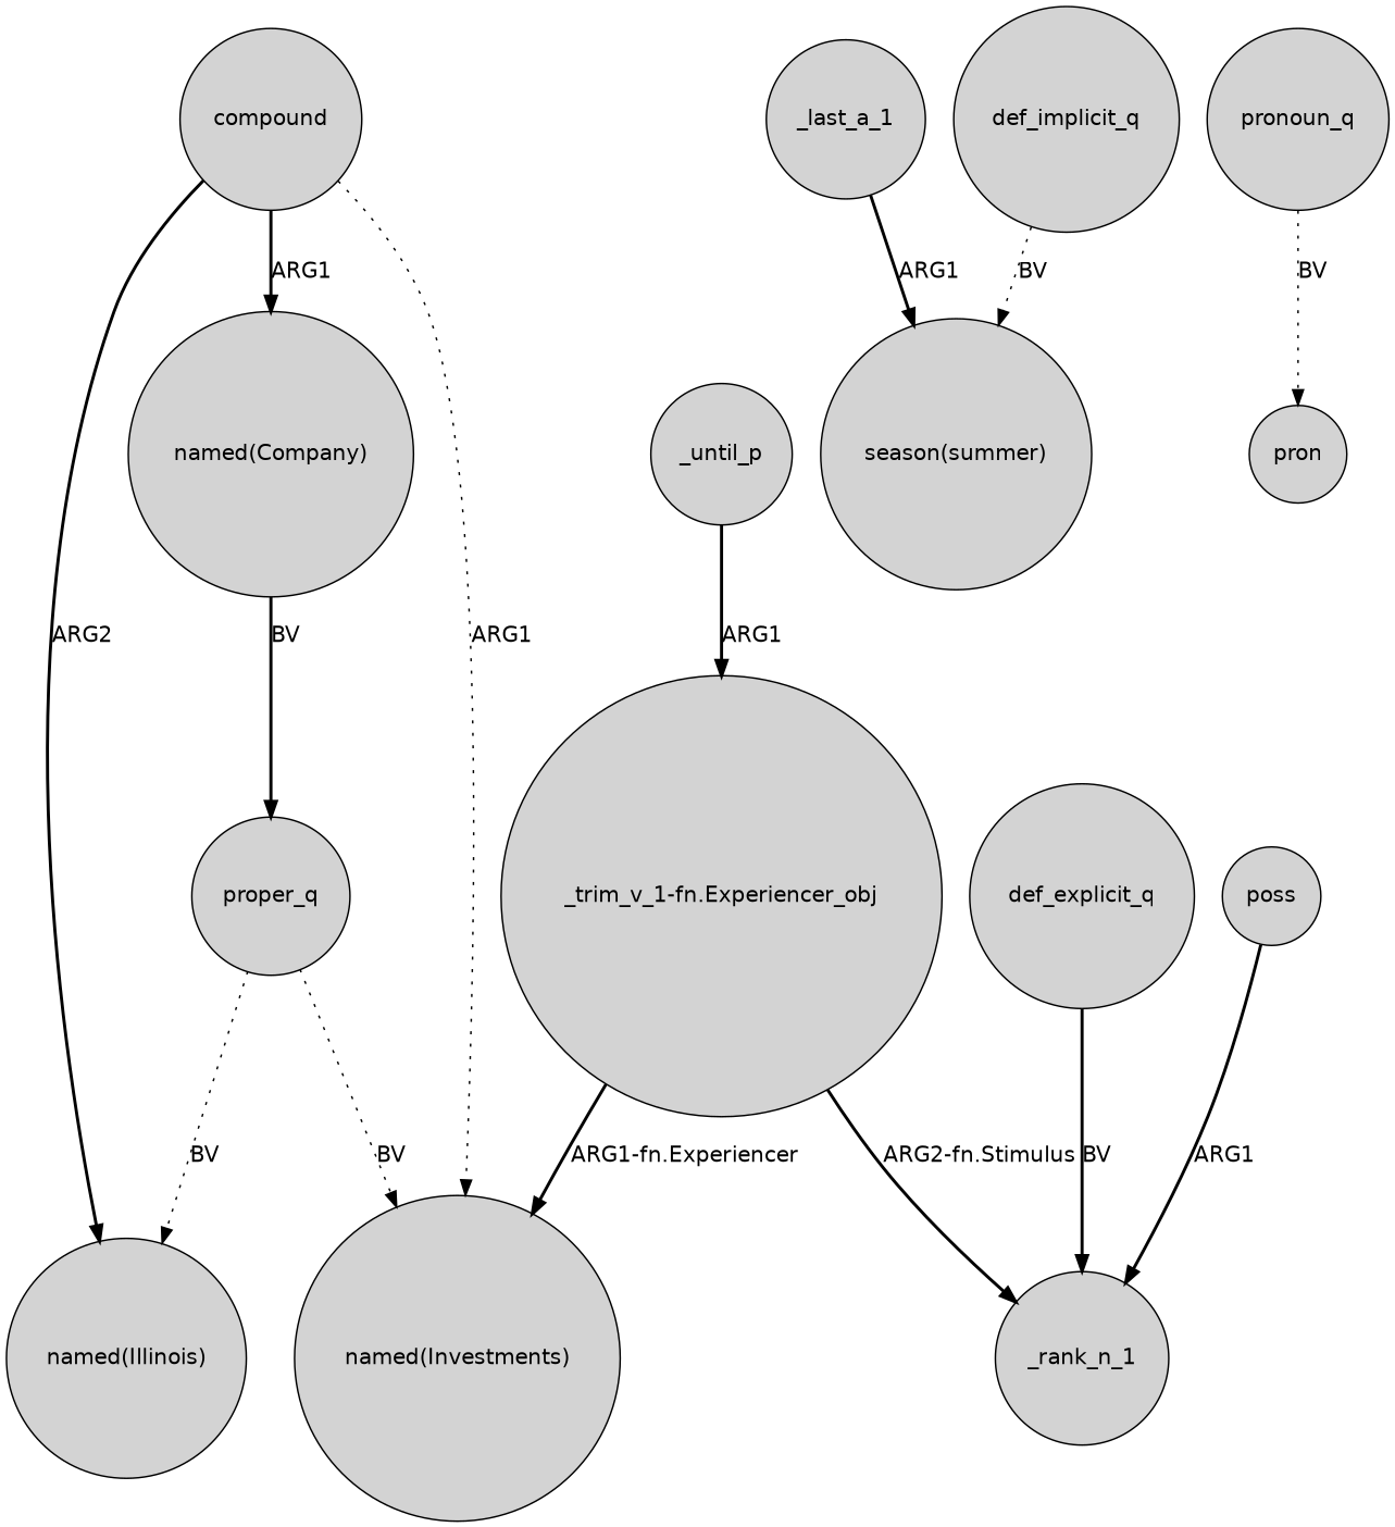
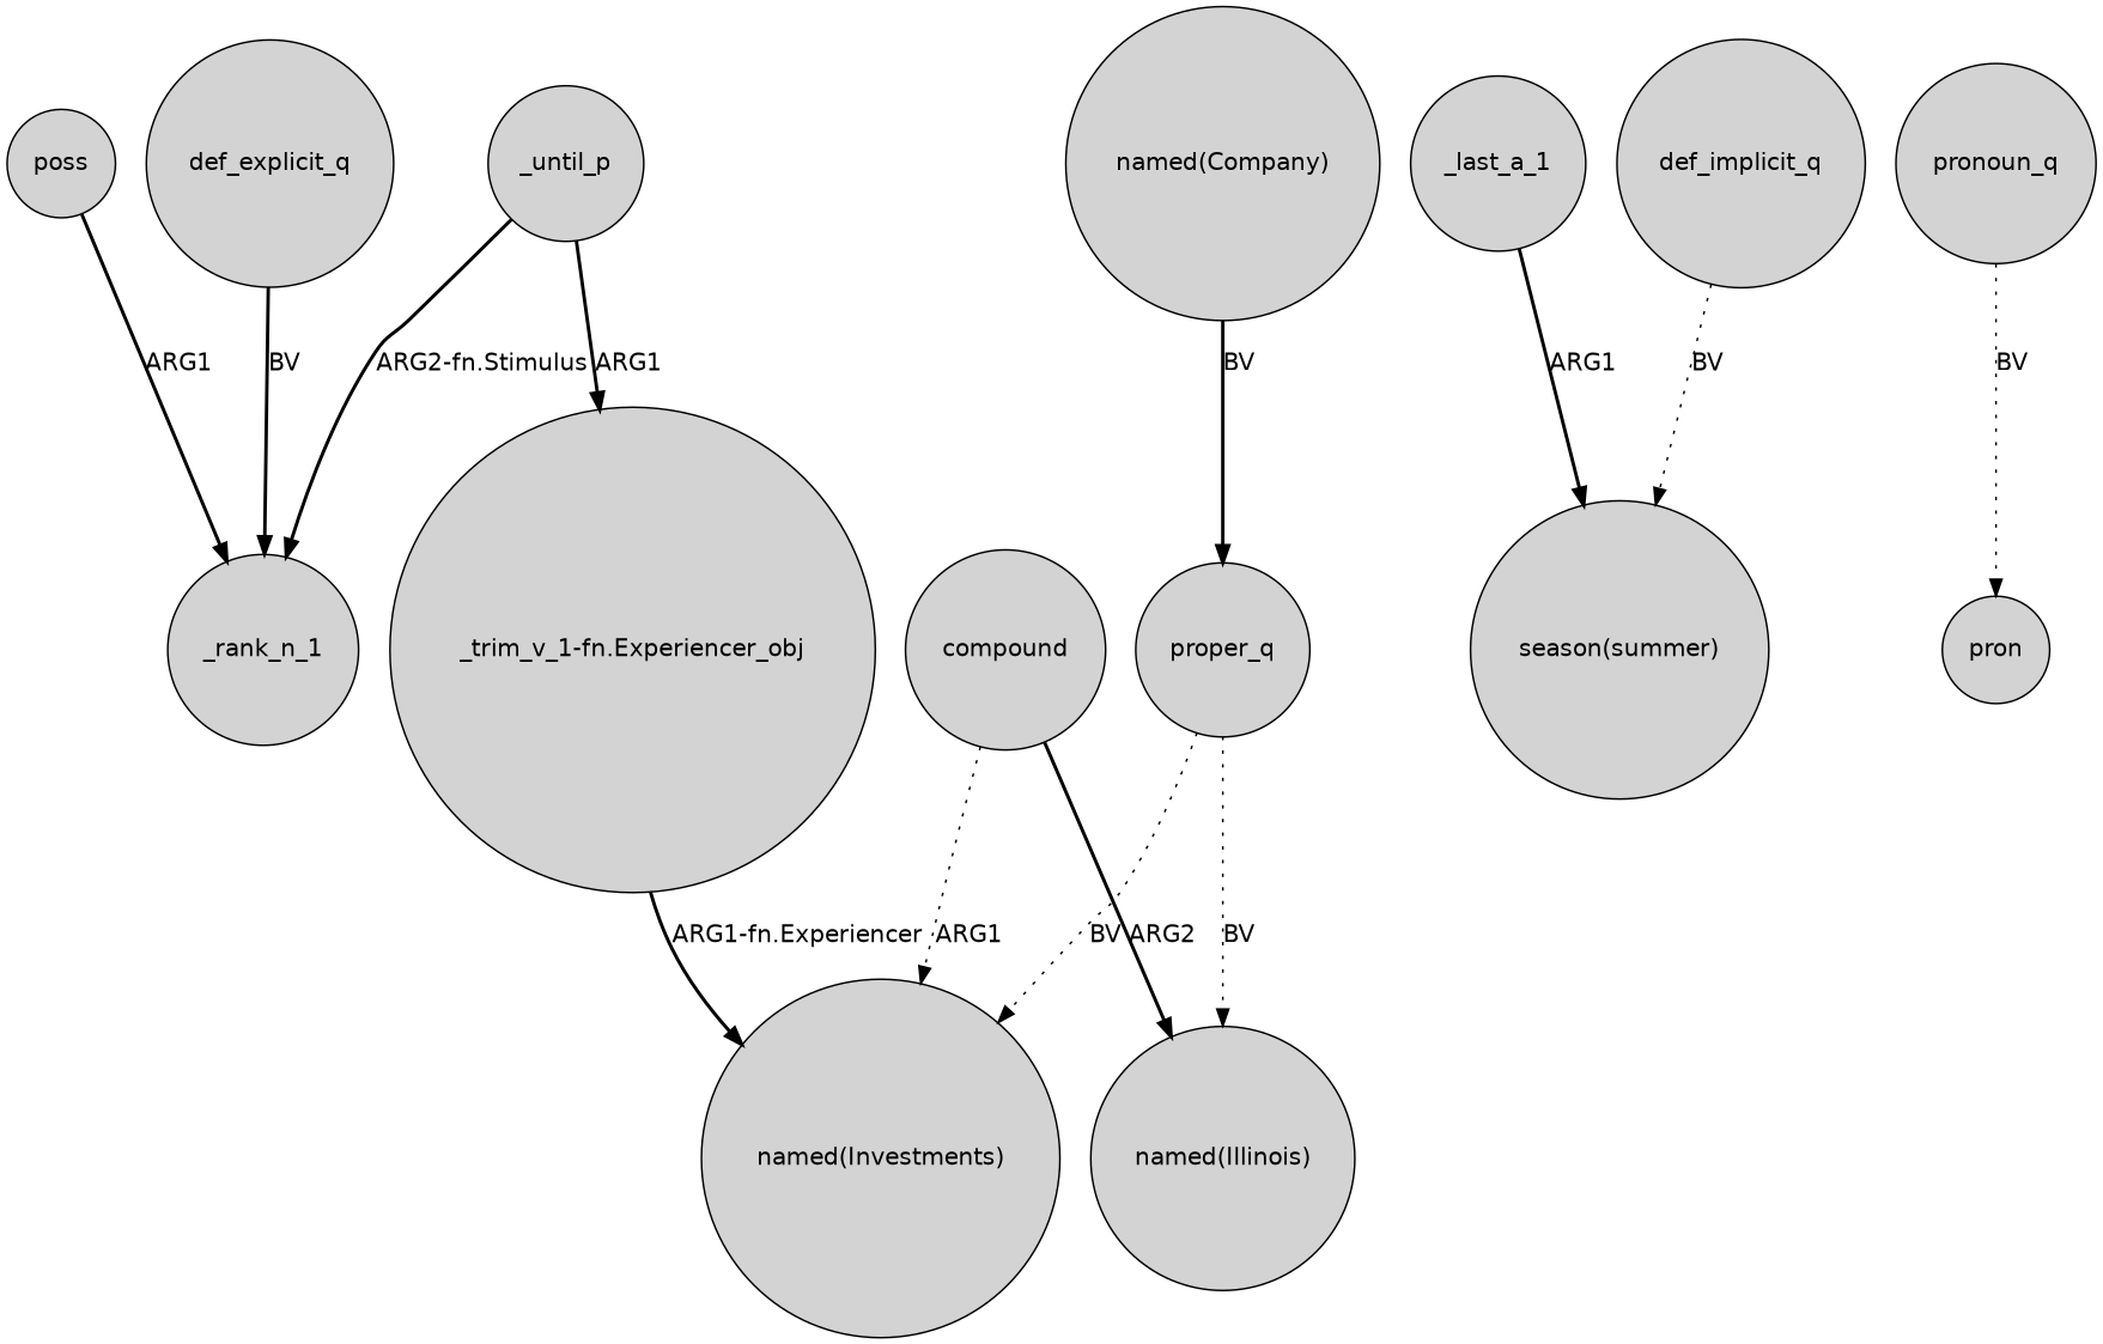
  digraph {
    fontname="DejaVu Sans"
    node [fontname="DejaVu Sans" shape=circle style=filled]
    edge [fontname="DejaVu Sans" style=bold]
    poss
    _rank_n_1
    "_trim_v_1-fn.Experiencer_obj"
    "named(Investments)"
    _until_p
    proper_q
    "named(Illinois)"
    "named(Company)"
    compound
    _last_a_1
    "season(summer)"
    def_explicit_q
    def_implicit_q
    pronoun_q
    pron
    poss -> _rank_n_1 [label=ARG1]
-   "_trim_v_1-fn.Experiencer_obj" -> _rank_n_1 [label="ARG2-fn.Stimulus"]
+   _until_p -> _rank_n_1 [label="ARG2-fn.Stimulus"]
    "_trim_v_1-fn.Experiencer_obj" -> "named(Investments)" [label="ARG1-fn.Experiencer"]
    _until_p -> "_trim_v_1-fn.Experiencer_obj" [label=ARG1]
    proper_q -> "named(Investments)" [label=BV style=dotted]
    proper_q -> "named(Illinois)" [label=BV style=dotted]
    "named(Company)" -> proper_q [label=BV]
    compound -> "named(Investments)" [label=ARG1 style=dotted]
    compound -> "named(Illinois)" [label=ARG2]
-   compound -> "named(Company)" [label=ARG1]
    _last_a_1 -> "season(summer)" [label=ARG1]
    def_explicit_q -> _rank_n_1 [label=BV]
    def_implicit_q -> "season(summer)" [label=BV style=dotted]
    pronoun_q -> pron [label=BV style=dotted]
  }
